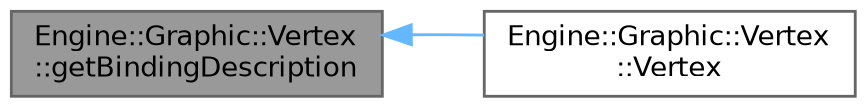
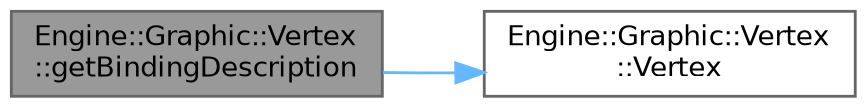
  digraph {
    rankdir=LR
    node [fontname=Helvetica fontsize=10 shape=box style=filled]
    n1 [color=gray40 fillcolor=grey60 fontcolor=black height=0.2 label="Engine::Graphic::Vertex\l::getBindingDescription" width=0.4]
    n2 [color=grey40 fillcolor=white height=0.2 label="Engine::Graphic::Vertex\l::Vertex" width=0.4]
-   n2 -> n1 [color=steelblue1 fontname=Helvetica fontsize=10 labelfontname=Helvetica labelfontsize=10 style=solid]
+   n1 -> n2 [color=steelblue1 fontname=Helvetica fontsize=10 labelfontname=Helvetica labelfontsize=10 style=solid]
  }
